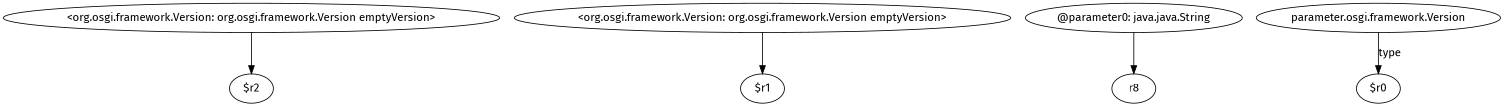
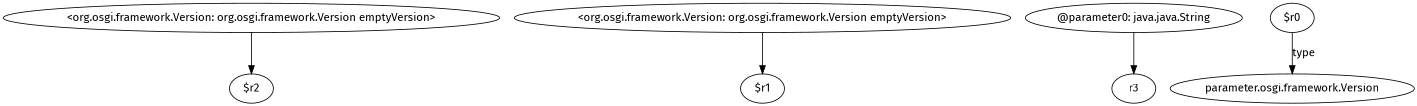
  digraph {
    fontname="Fira Sans"
    node [fontname="Fira Sans"]
    edge [fontname="Fira Sans"]
    n1 [label="<org.osgi.framework.Version: org.osgi.framework.Version emptyVersion>"]
    n2 [label="$r2"]
    n3 [label="<org.osgi.framework.Version: org.osgi.framework.Version emptyVersion>"]
    n4 [label="$r1"]
    n5 [label="@parameter0: java.java.String"]
-   n6 [label=r8]
+   n6 [label=r3]
    n7 [label="parameter.osgi.framework.Version"]
    n8 [label="$r0"]
    n1 -> n2
    n3 -> n4
    n5 -> n6
-   n7 -> n8 [label=type]
+   n8 -> n7 [label=type]
  }
